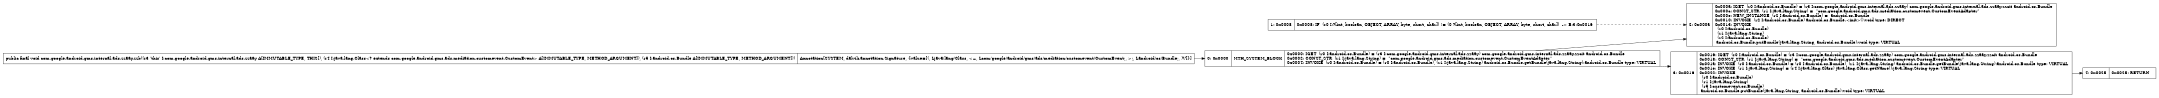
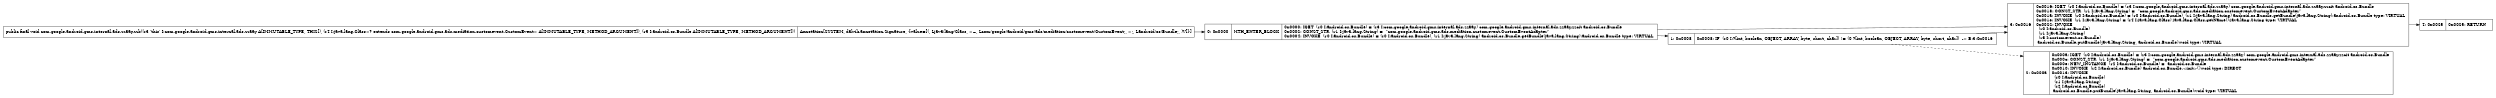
  digraph {
    rankdir=LR
    node [shape=record]
-   n1 [label="{0\:\ 0x0000|MTH_SYSTEM_BLOCK\l|0x0000: IGET  (r0 I:android.os.Bundle) = (r3 I:com.google.android.gms.internal.ads.zzaay) com.google.android.gms.internal.ads.zzaay.zzcit android.os.Bundle \l0x0002: CONST_STR  (r1 I:java.lang.String) =  \"com.google.android.gms.ads.mediation.customevent.CustomEventAdapter\" \l0x0004: INVOKE  (r0 I:android.os.Bundle) = (r0 I:android.os.Bundle), (r1 I:java.lang.String) android.os.Bundle.getBundle(java.lang.String):android.os.Bundle type: VIRTUAL \l}"]
+   n1 [label="{0\:\ 0x0000|MTH_ENTER_BLOCK\l|0x0000: IGET  (r0 I:android.os.Bundle) = (r3 I:com.google.android.gms.internal.ads.zzaay) com.google.android.gms.internal.ads.zzaay.zzcit android.os.Bundle \l0x0002: CONST_STR  (r1 I:java.lang.String) =  \"com.google.android.gms.ads.mediation.customevent.CustomEventAdapter\" \l0x0004: INVOKE  (r0 I:android.os.Bundle) = (r0 I:android.os.Bundle), (r1 I:java.lang.String) android.os.Bundle.getBundle(java.lang.String):android.os.Bundle type: VIRTUAL \l}"]
    n2 [label="{1\:\ 0x0008|0x0008: IF  (r0 I:?[int, boolean, OBJECT, ARRAY, byte, short, char]) != (0 ?[int, boolean, OBJECT, ARRAY, byte, short, char])  \-\> B:3:0x0016 \l}"]
    n3 [label="{3\:\ 0x0016|0x0016: IGET  (r0 I:android.os.Bundle) = (r3 I:com.google.android.gms.internal.ads.zzaay) com.google.android.gms.internal.ads.zzaay.zzcit android.os.Bundle \l0x0018: CONST_STR  (r1 I:java.lang.String) =  \"com.google.android.gms.ads.mediation.customevent.CustomEventAdapter\" \l0x001a: INVOKE  (r0 I:android.os.Bundle) = (r0 I:android.os.Bundle), (r1 I:java.lang.String) android.os.Bundle.getBundle(java.lang.String):android.os.Bundle type: VIRTUAL \l0x001e: INVOKE  (r1 I:java.lang.String) = (r4 I:java.lang.Class) java.lang.Class.getName():java.lang.String type: VIRTUAL \l0x0022: INVOKE  \l  (r0 I:android.os.Bundle)\l  (r1 I:java.lang.String)\l  (r5 I:customevent.os.Bundle)\l android.os.Bundle.putBundle(java.lang.String, android.os.Bundle):void type: VIRTUAL \l}"]
    n4 [label="{2\:\ 0x000a|0x000a: IGET  (r0 I:android.os.Bundle) = (r3 I:com.google.android.gms.internal.ads.zzaay) com.google.android.gms.internal.ads.zzaay.zzcit android.os.Bundle \l0x000c: CONST_STR  (r1 I:java.lang.String) =  \"com.google.android.gms.ads.mediation.customevent.CustomEventAdapter\" \l0x000e: NEW_INSTANCE  (r2 I:android.os.Bundle) =  android.os.Bundle \l0x0010: INVOKE  (r2 I:android.os.Bundle) android.os.Bundle.\<init\>():void type: DIRECT \l0x0013: INVOKE  \l  (r0 I:android.os.Bundle)\l  (r1 I:java.lang.String)\l  (r2 I:android.os.Bundle)\l android.os.Bundle.putBundle(java.lang.String, android.os.Bundle):void type: VIRTUAL \l}"]
    n5 [label="{4\:\ 0x0025|0x0025: RETURN   \l}"]
    n6 [label="{public final void com.google.android.gms.internal.ads.zzaay.zzb((r3 'this' I:com.google.android.gms.internal.ads.zzaay A[IMMUTABLE_TYPE, THIS]), (r4 I:java.lang.Class\<? extends com.google.android.gms.ads.mediation.customevent.CustomEvent\> A[IMMUTABLE_TYPE, METHOD_ARGUMENT]), (r5 I:android.os.Bundle A[IMMUTABLE_TYPE, METHOD_ARGUMENT]))  | Annotation[SYSTEM, dalvik.annotation.Signature, \{value=[(, Ljava\/lang\/Class, \<+, Lcom\/google\/android\/gms\/ads\/mediation\/customevent\/CustomEvent;, \>;, Landroid\/os\/Bundle;, )V]\}]\l}"]
-   n1 -> n4
+   n1 -> n2
    n1 -> n3
+   n2 -> n3
    n2 -> n4 [style=dashed]
    n3 -> n5
    n6 -> n1
  }
